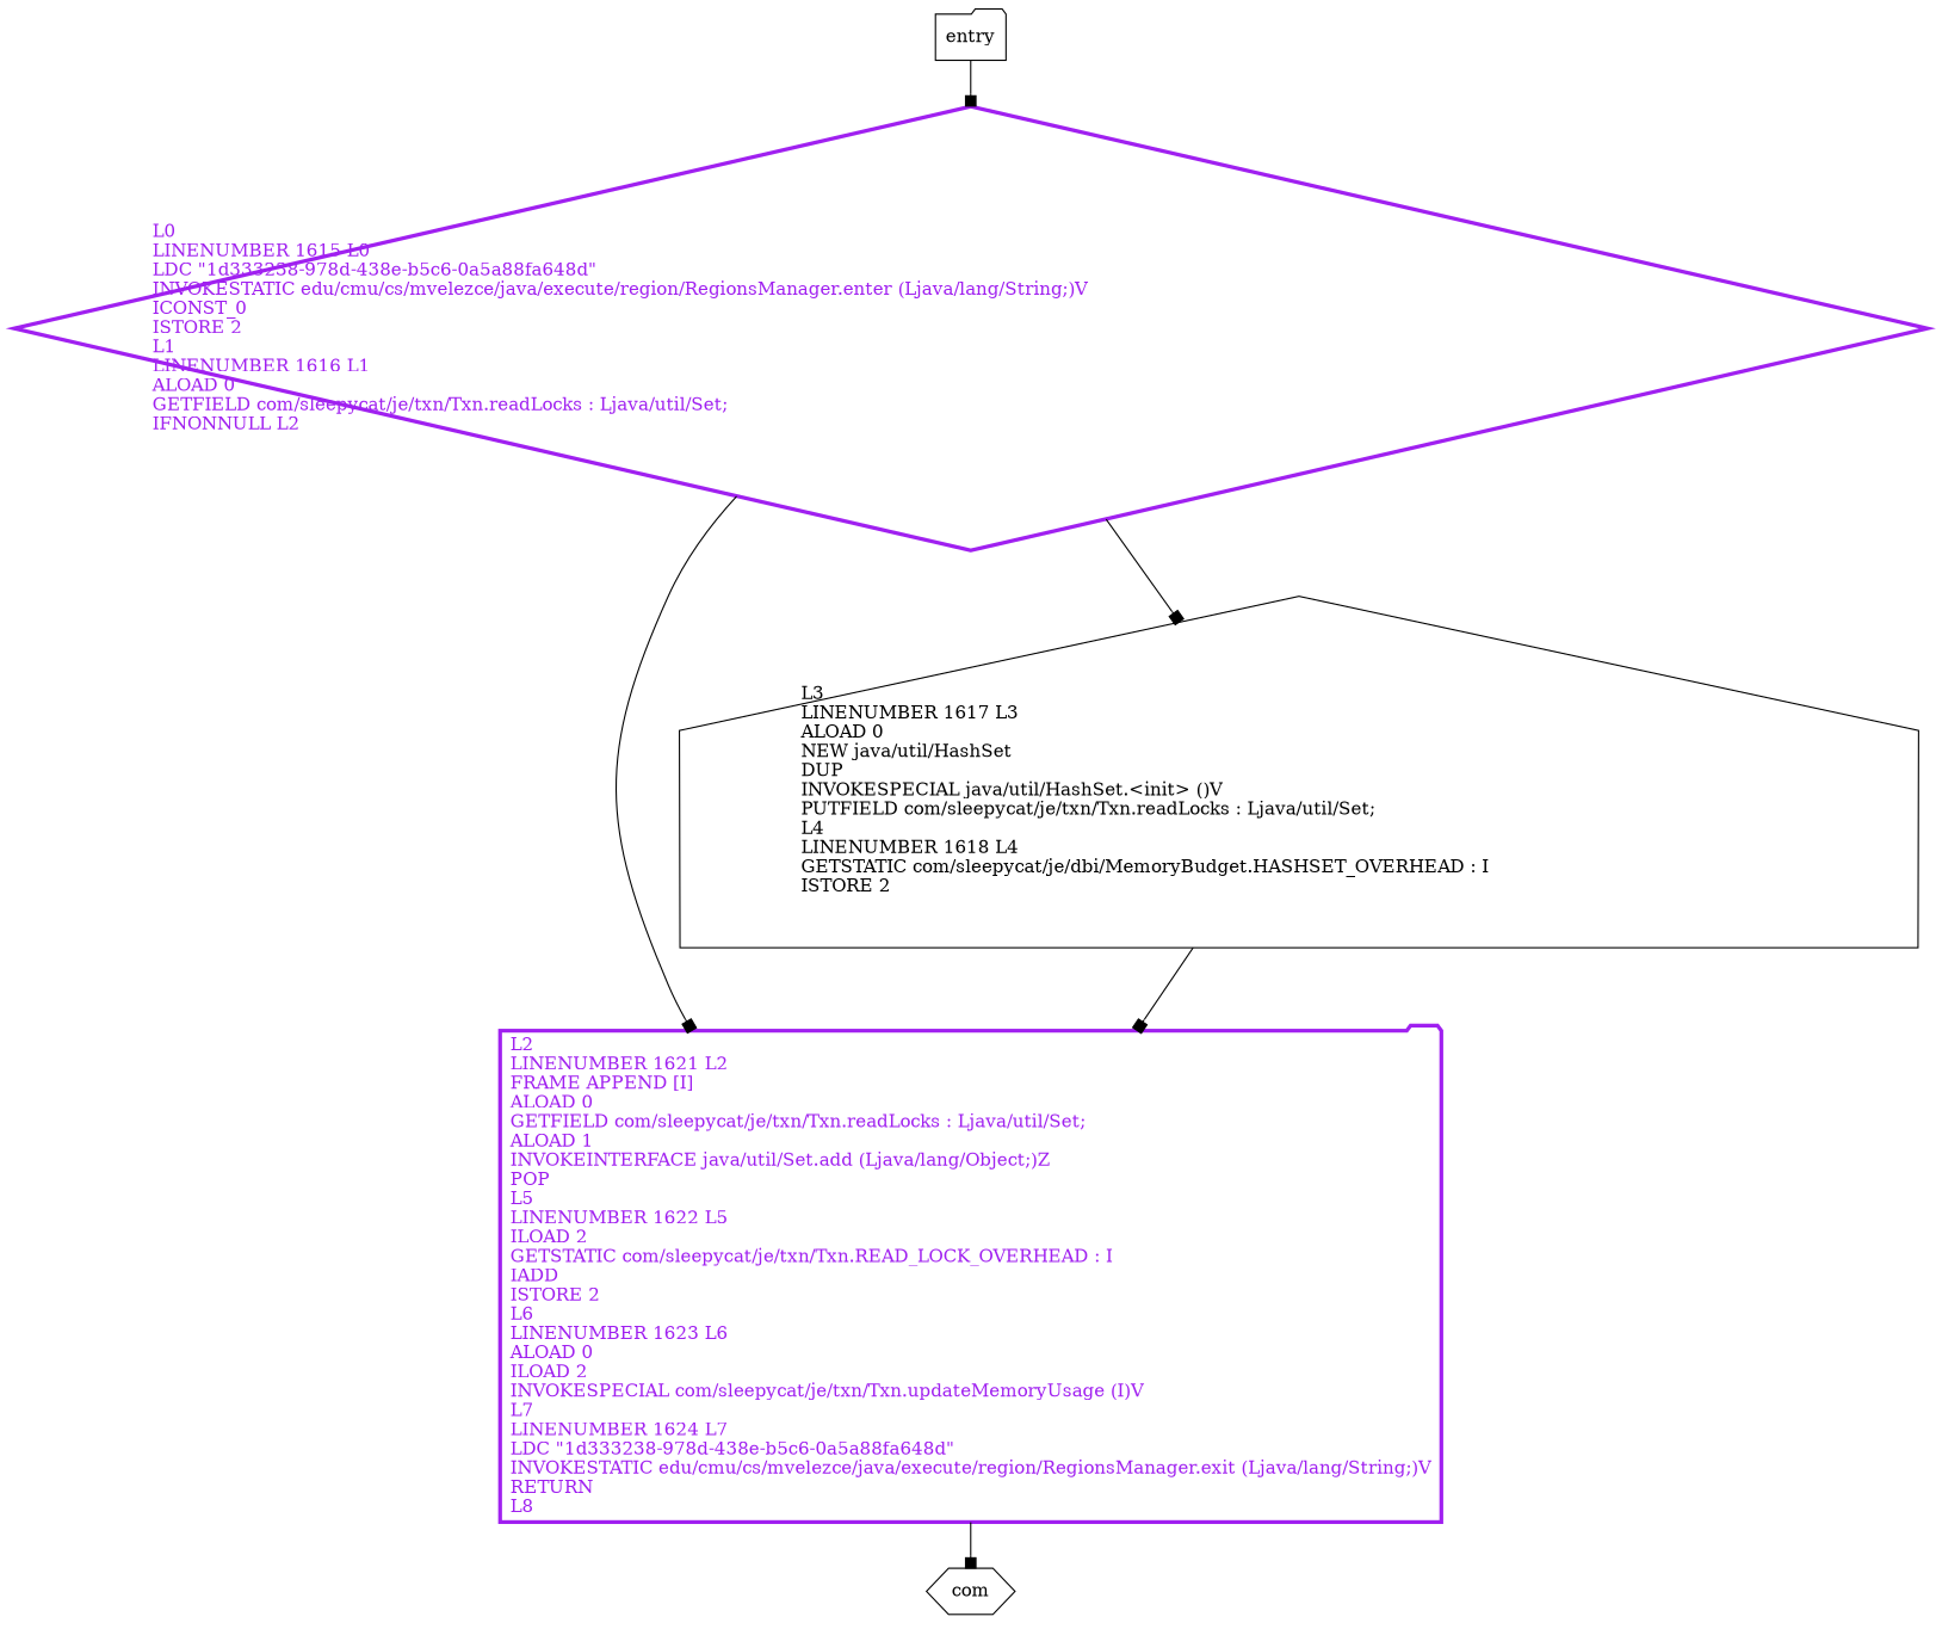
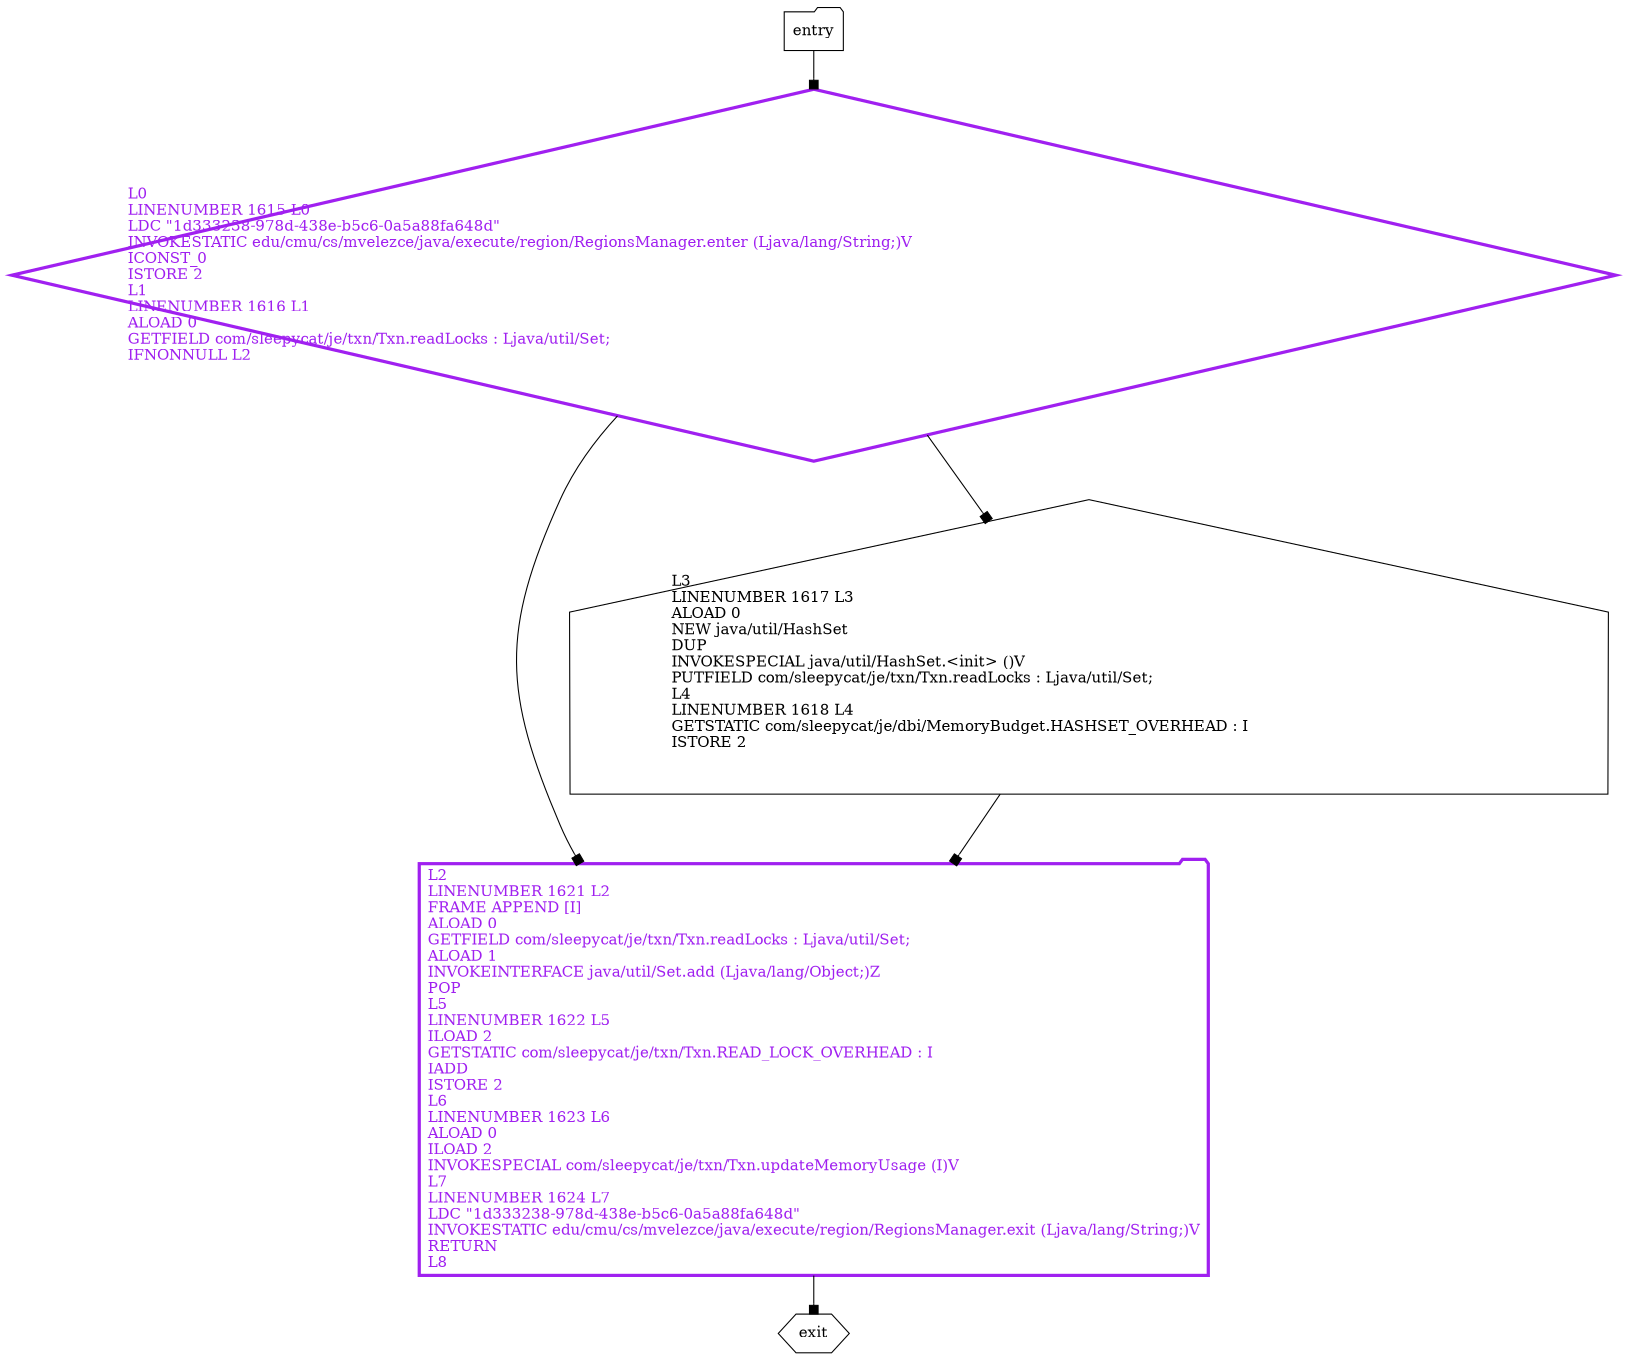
  digraph {
    node [shape=folder]
    edge [arrowhead=box]
    n1 [color=purple fontcolor=purple label="L2\lLINENUMBER 1621 L2\lFRAME APPEND [I]\lALOAD 0\lGETFIELD com/sleepycat/je/txn/Txn.readLocks : Ljava/util/Set;\lALOAD 1\lINVOKEINTERFACE java/util/Set.add (Ljava/lang/Object;)Z\lPOP\lL5\lLINENUMBER 1622 L5\lILOAD 2\lGETSTATIC com/sleepycat/je/txn/Txn.READ_LOCK_OVERHEAD : I\lIADD\lISTORE 2\lL6\lLINENUMBER 1623 L6\lALOAD 0\lILOAD 2\lINVOKESPECIAL com/sleepycat/je/txn/Txn.updateMemoryUsage (I)V\lL7\lLINENUMBER 1624 L7\lLDC \"1d333238-978d-438e-b5c6-0a5a88fa648d\"\lINVOKESTATIC edu/cmu/cs/mvelezce/java/execute/region/RegionsManager.exit (Ljava/lang/String;)V\lRETURN\lL8\l" penwidth=3]
-   exit [shape=hexagon label=com]
+   exit [shape=hexagon]
    n3 [label="L3\lLINENUMBER 1617 L3\lALOAD 0\lNEW java/util/HashSet\lDUP\lINVOKESPECIAL java/util/HashSet.\<init\> ()V\lPUTFIELD com/sleepycat/je/txn/Txn.readLocks : Ljava/util/Set;\lL4\lLINENUMBER 1618 L4\lGETSTATIC com/sleepycat/je/dbi/MemoryBudget.HASHSET_OVERHEAD : I\lISTORE 2\l" shape=house]
    n4 [color=purple fontcolor=purple label="L0\lLINENUMBER 1615 L0\lLDC \"1d333238-978d-438e-b5c6-0a5a88fa648d\"\lINVOKESTATIC edu/cmu/cs/mvelezce/java/execute/region/RegionsManager.enter (Ljava/lang/String;)V\lICONST_0\lISTORE 2\lL1\lLINENUMBER 1616 L1\lALOAD 0\lGETFIELD com/sleepycat/je/txn/Txn.readLocks : Ljava/util/Set;\lIFNONNULL L2\l" penwidth=3 shape=diamond]
    entry
    n1 -> exit
    n3 -> n1
    n4 -> n1
    n4 -> n3
    entry -> n4
  }
